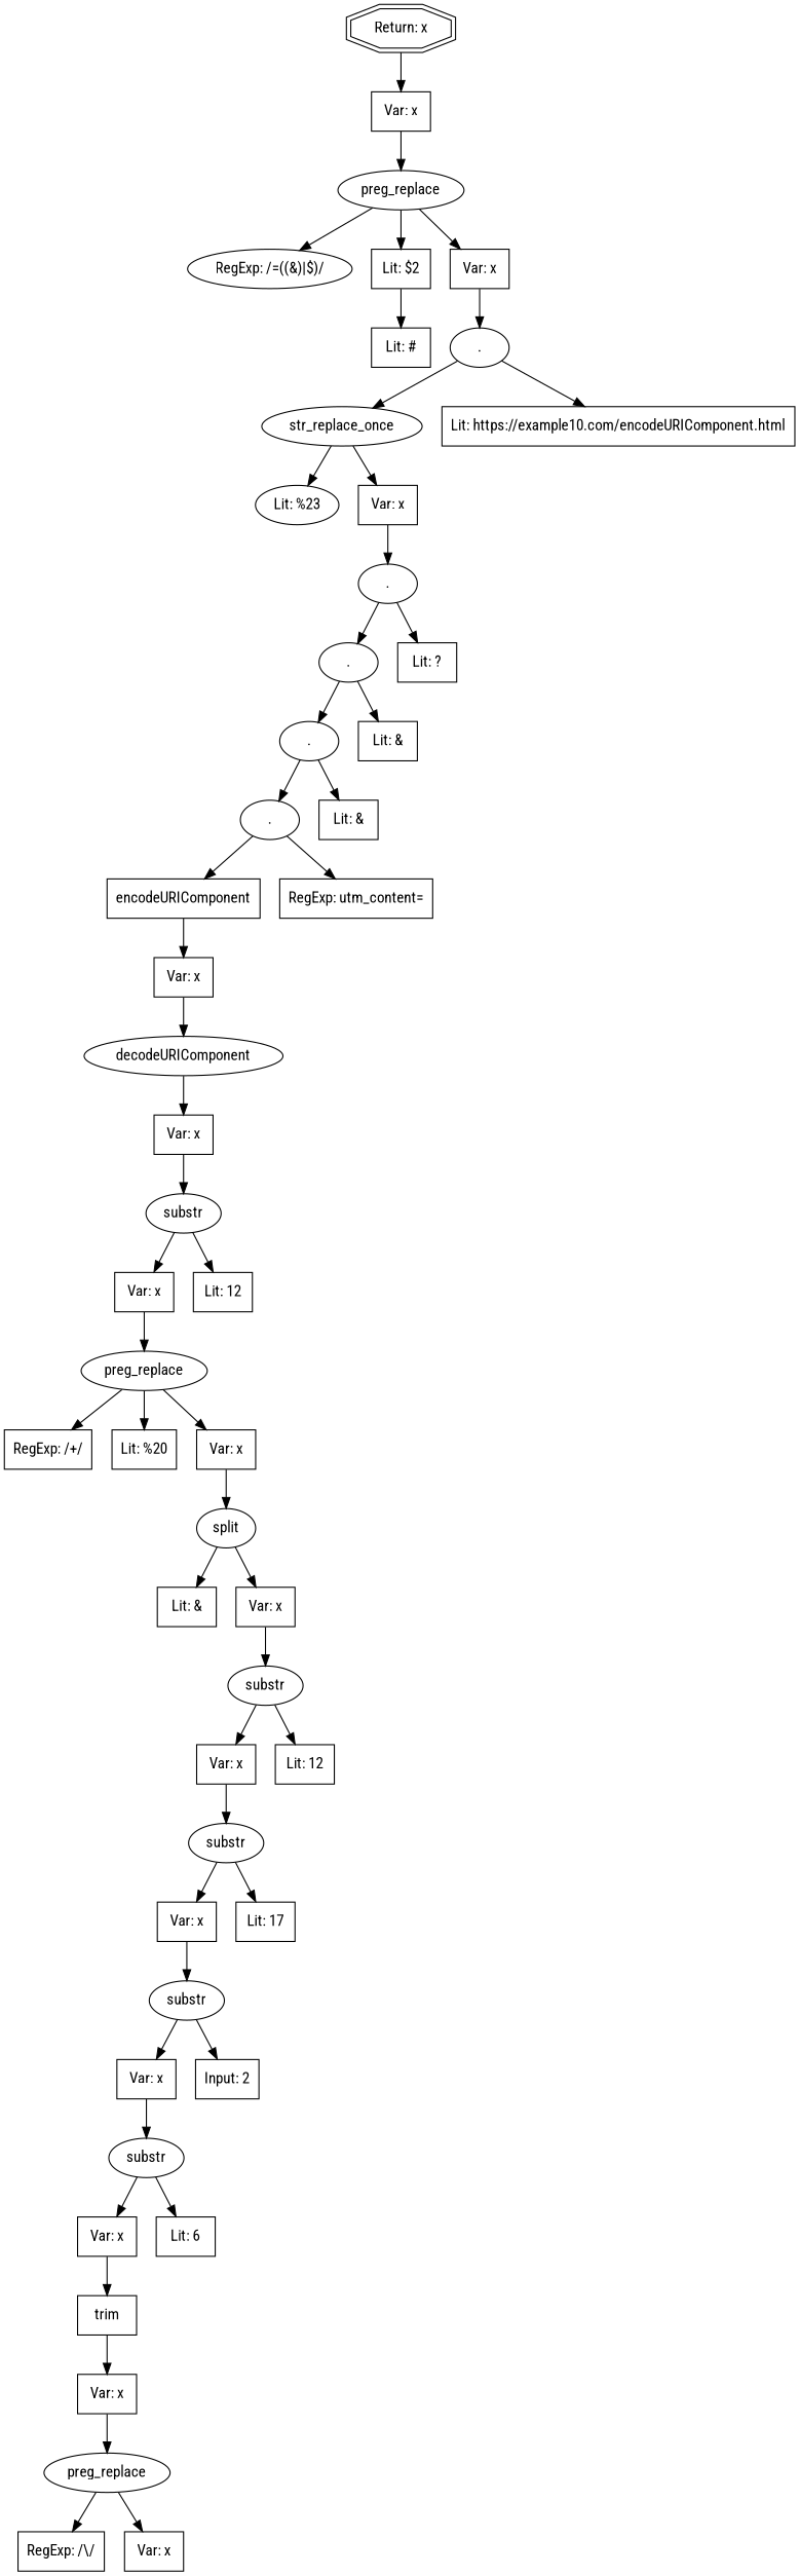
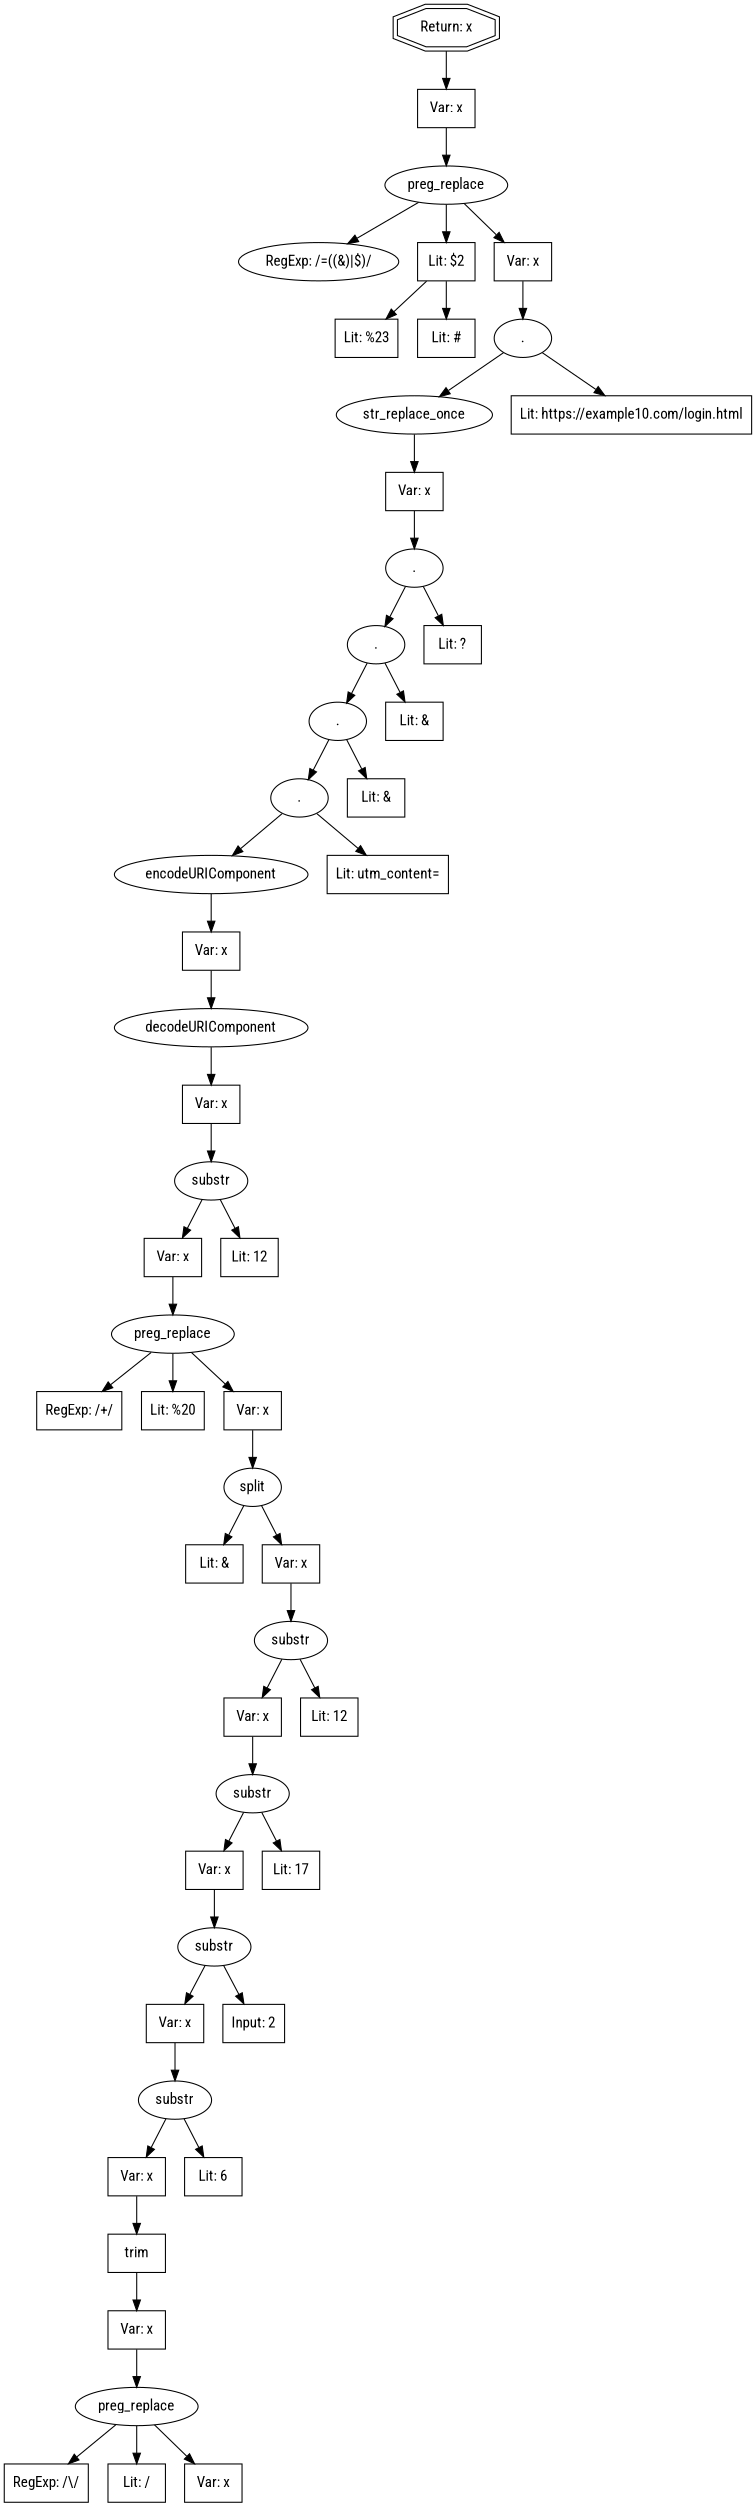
  digraph {
    fontname="Roboto Condensed"
    node [fontname="Roboto Condensed" shape=box]
    edge [fontname="Roboto Condensed"]
    n1 [label=preg_replace shape=ellipse]
    n2 [label="RegExp: /\\/"]
+   n3 [label="Lit: /"]
    n4 [label="Var: x"]
    n5 [label=trim]
    n6 [label="Var: x"]
    n7 [label=substr shape=ellipse]
    n8 [label="Var: x"]
    n9 [label="Lit: 6"]
    n10 [label=substr shape=ellipse]
    n11 [label="Var: x"]
    n12 [label="Input: 2"]
    n13 [label=substr shape=ellipse]
    n14 [label="Var: x"]
    n15 [label="Lit: 17"]
    n16 [label=substr shape=ellipse]
    n17 [label="Var: x"]
    n18 [label="Lit: 12"]
    n19 [label=split shape=ellipse]
    n20 [label="Lit: &"]
    n21 [label="Var: x"]
    n22 [label=preg_replace shape=ellipse]
    n23 [label="RegExp: /\+/"]
    n24 [label="Lit: %20"]
    n25 [label="Var: x"]
    n26 [label=substr shape=ellipse]
    n27 [label="Var: x"]
    n28 [label="Lit: 12"]
    n29 [label=decodeURIComponent shape=ellipse]
    n30 [label="Var: x"]
-   n31 [label=encodeURIComponent]
+   n31 [label=encodeURIComponent shape=ellipse]
    n32 [label="Var: x"]
    n33 [label="." shape=ellipse]
-   n34 [label="RegExp: utm_content="]
+   n34 [label="Lit: utm_content="]
    n35 [label="." shape=ellipse]
    n36 [label="Lit: &"]
    n37 [label="." shape=ellipse]
    n38 [label="Lit: &"]
    n39 [label="." shape=ellipse]
    n40 [label="Lit: ?"]
    n41 [label=str_replace_once shape=ellipse]
-   n42 [label="Lit: %23" shape=ellipse]
+   n42 [label="Lit: %23"]
    n43 [label="Var: x"]
    n44 [label="Lit: #"]
    n45 [label="." shape=ellipse]
-   n46 [label="Lit: https://example10.com/encodeURIComponent.html"]
+   n46 [label="Lit: https://example10.com/login.html"]
    n47 [label=preg_replace shape=ellipse]
    n48 [label="RegExp: /=((&)|$)/" shape=ellipse]
    n49 [label="Lit: $2"]
    n50 [label="Var: x"]
    n51 [label="Var: x"]
    n52 [label="Return: x" shape=doubleoctagon]
    n1 -> n2
+   n1 -> n3
    n1 -> n4
    n5 -> n6
    n6 -> n1
    n7 -> n8
    n7 -> n9
    n8 -> n5
    n10 -> n11
    n10 -> n12
    n11 -> n7
    n13 -> n14
    n13 -> n15
    n14 -> n10
    n16 -> n17
    n16 -> n18
    n17 -> n13
    n19 -> n20
    n19 -> n21
    n21 -> n16
    n22 -> n23
    n22 -> n24
    n22 -> n25
    n25 -> n19
    n26 -> n27
    n26 -> n28
    n27 -> n22
    n29 -> n30
    n30 -> n26
    n31 -> n32
    n32 -> n29
    n33 -> n31
    n33 -> n34
    n35 -> n33
    n35 -> n36
    n37 -> n35
    n37 -> n38
    n39 -> n37
    n39 -> n40
-   n41 -> n42
+   n49 -> n42
    n41 -> n43
    n43 -> n39
    n45 -> n41
    n45 -> n46
    n47 -> n48
    n47 -> n49
    n47 -> n50
    n49 -> n44
    n50 -> n45
    n51 -> n47
    n52 -> n51
  }
